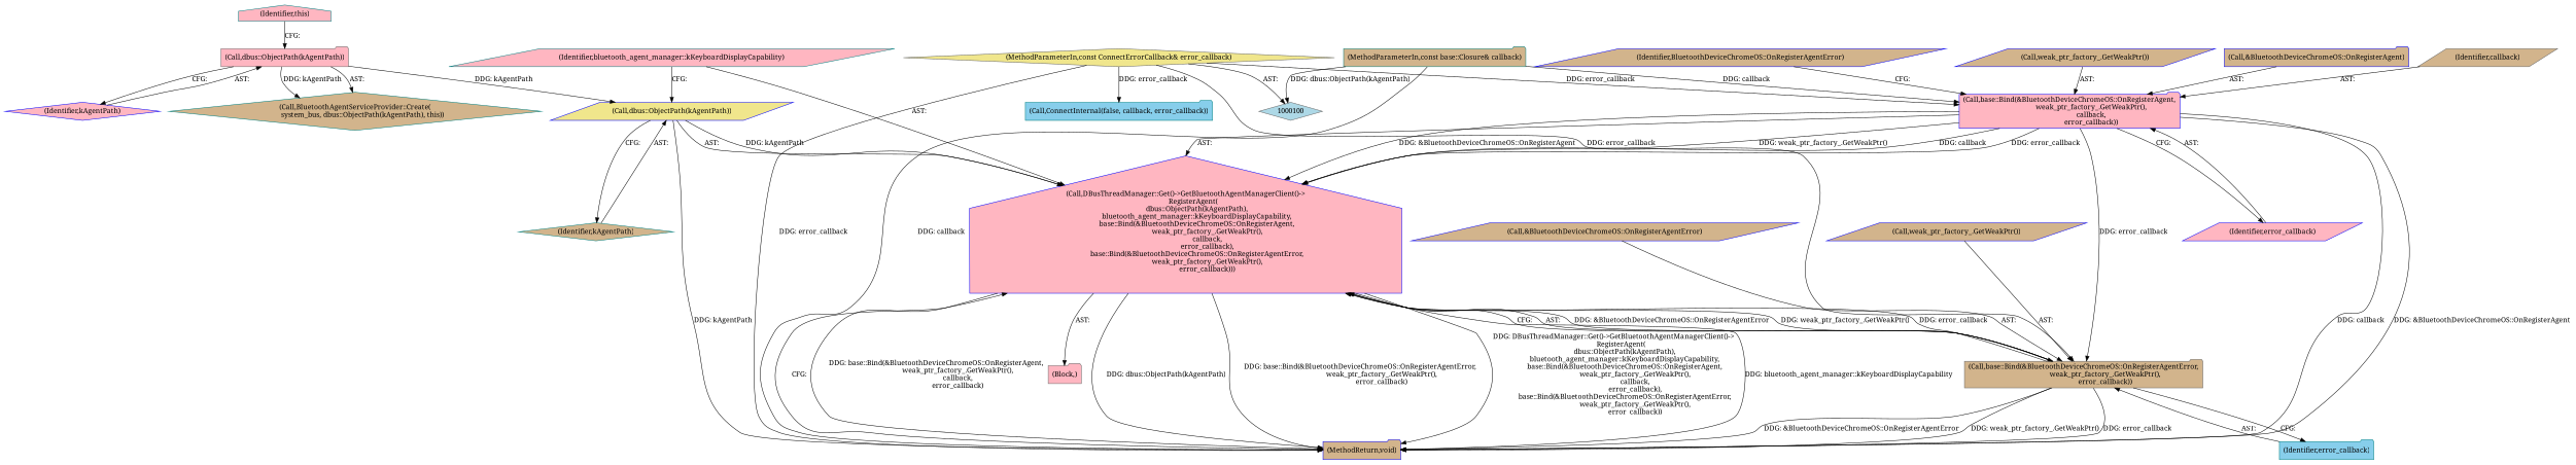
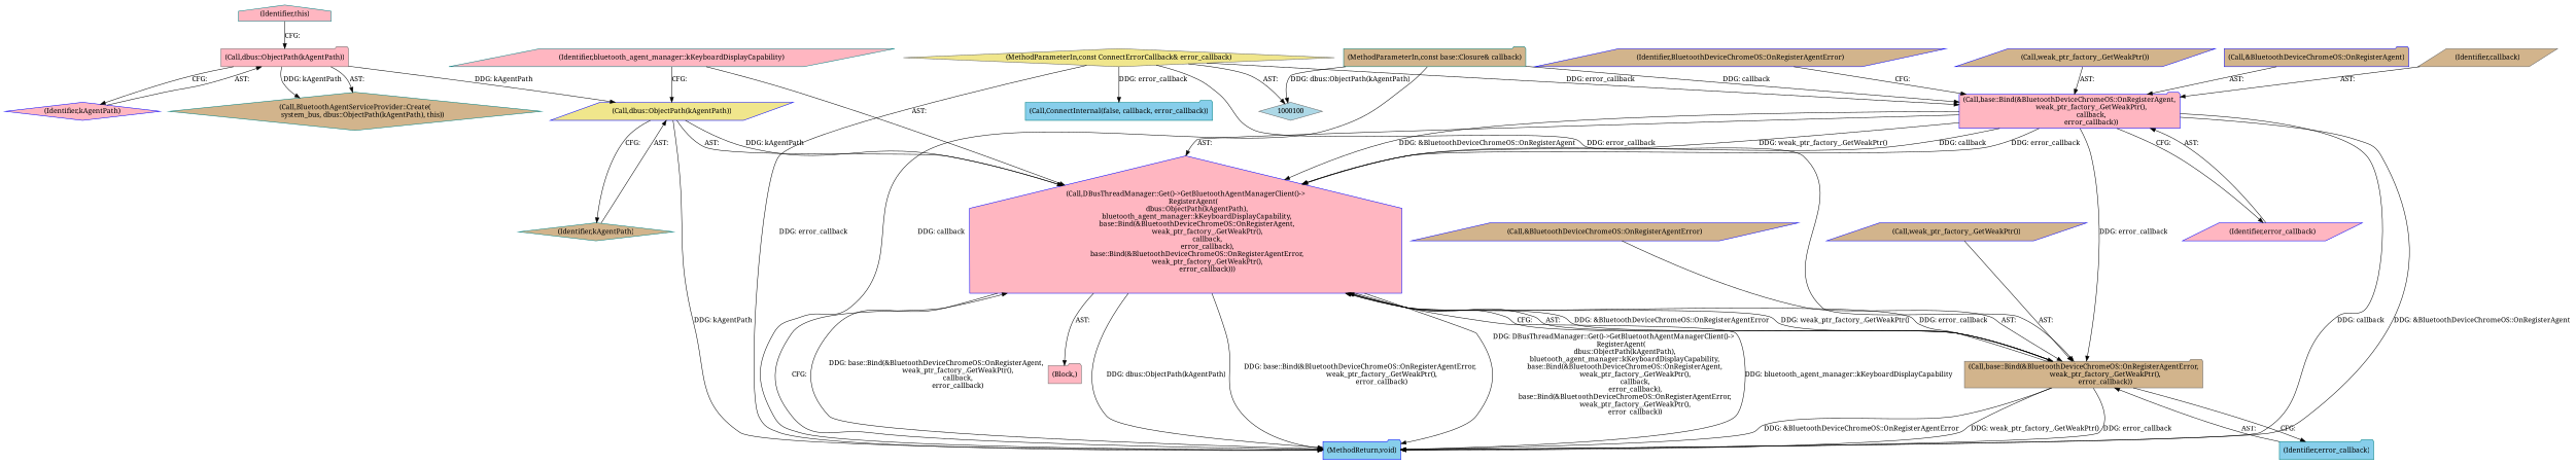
  digraph {
    fontname="Noto Serif"
    node [color=blue fillcolor=tan fontname="Noto Serif" shape=folder style=filled]
    edge [fontname="Noto Serif"]
    n1 [fillcolor=lightpink label="(Call,DBusThreadManager::Get()->GetBluetoothAgentManagerClient()->\n        RegisterAgent(\n            dbus::ObjectPath(kAgentPath),\n            bluetooth_agent_manager::kKeyboardDisplayCapability,\n            base::Bind(&BluetoothDeviceChromeOS::OnRegisterAgent,\n                       weak_ptr_factory_.GetWeakPtr(),\n                       callback,\n                       error_callback),\n            base::Bind(&BluetoothDeviceChromeOS::OnRegisterAgentError,\n                       weak_ptr_factory_.GetWeakPtr(),\n                       error_callback)))" shape=house]
    n2 [color=gray40 label="(Call,base::Bind(&BluetoothDeviceChromeOS::OnRegisterAgentError,\n                       weak_ptr_factory_.GetWeakPtr(),\n                       error_callback))"]
-   n3 [label="(MethodReturn,void)"]
+   n3 [fillcolor=skyblue label="(MethodReturn,void)"]
    n4 [color=gray40 fillcolor=lightpink label="(Block,)"]
    n5 [color=teal fillcolor=skyblue label="(Identifier,error_callback)"]
    n6 [fillcolor=khaki label="(Call,dbus::ObjectPath(kAgentPath))" shape=parallelogram]
    n7 [color=teal label="(Identifier,kAgentPath)" shape=diamond]
    n8 [color=gray40 fillcolor=lightpink label="(Call,dbus::ObjectPath(kAgentPath))"]
    n9 [color=teal label="(Call,BluetoothAgentServiceProvider::Create(\n        system_bus, dbus::ObjectPath(kAgentPath), this))" shape=diamond]
    n10 [fillcolor=lightpink label="(Identifier,kAgentPath)" shape=diamond]
    n11 [fillcolor=lightpink label="(Call,base::Bind(&BluetoothDeviceChromeOS::OnRegisterAgent,\n                       weak_ptr_factory_.GetWeakPtr(),\n                       callback,\n                       error_callback))"]
    n12 [fillcolor=lightpink label="(Identifier,error_callback)" shape=parallelogram]
    n13 [color=teal label="(MethodParameterIn,const base::Closure& callback)"]
    1000100 [color=gray40 fillcolor=lightblue shape=diamond]
    n15 [color=teal fillcolor=skyblue label="(Call,ConnectInternal(false, callback, error_callback))"]
    n16 [color=gray40 fillcolor=khaki label="(MethodParameterIn,const ConnectErrorCallback& error_callback)" shape=diamond]
    n17 [label="(Call,weak_ptr_factory_.GetWeakPtr())" shape=parallelogram]
    n18 [label="(Call,weak_ptr_factory_.GetWeakPtr())" shape=parallelogram]
    n19 [label="(Call,&BluetoothDeviceChromeOS::OnRegisterAgent)"]
    n20 [color=teal fillcolor=lightpink label="(Identifier,bluetooth_agent_manager::kKeyboardDisplayCapability)" shape=parallelogram]
    n21 [label="(Call,&BluetoothDeviceChromeOS::OnRegisterAgentError)" shape=parallelogram]
    n22 [color=gray40 label="(Identifier,callback)" shape=parallelogram]
    n23 [color=teal fillcolor=lightpink label="(Identifier,this)" shape=house]
    n24 [label="(Identifier,BluetoothDeviceChromeOS::OnRegisterAgentError)" shape=parallelogram]
    n1 -> n2 [label="CFG: "]
    n1 -> n3 [label="DDG: base::Bind(&BluetoothDeviceChromeOS::OnRegisterAgent,\n                       weak_ptr_factory_.GetWeakPtr(),\n                       callback,\n                       error_callback)"]
    n1 -> n3 [label="DDG: dbus::ObjectPath(kAgentPath)"]
    n1 -> n3 [label="DDG: base::Bind(&BluetoothDeviceChromeOS::OnRegisterAgentError,\n                       weak_ptr_factory_.GetWeakPtr(),\n                       error_callback)"]
    n1 -> n3 [label="DDG: DBusThreadManager::Get()->GetBluetoothAgentManagerClient()->\n        RegisterAgent(\n            dbus::ObjectPath(kAgentPath),\n            bluetooth_agent_manager::kKeyboardDisplayCapability,\n            base::Bind(&BluetoothDeviceChromeOS::OnRegisterAgent,\n                       weak_ptr_factory_.GetWeakPtr(),\n                       callback,\n                       error_callback),\n            base::Bind(&BluetoothDeviceChromeOS::OnRegisterAgentError,\n                       weak_ptr_factory_.GetWeakPtr(),\n                       error_callback))"]
    n1 -> n3 [label="DDG: bluetooth_agent_manager::kKeyboardDisplayCapability"]
    n1 -> n4 [label="AST: "]
    n2 -> n1 [label="AST: "]
    n2 -> n1 [label="DDG: &BluetoothDeviceChromeOS::OnRegisterAgentError"]
    n2 -> n1 [label="DDG: weak_ptr_factory_.GetWeakPtr()"]
    n2 -> n1 [label="DDG: error_callback"]
    n2 -> n3 [label="DDG: &BluetoothDeviceChromeOS::OnRegisterAgentError"]
    n2 -> n3 [label="DDG: weak_ptr_factory_.GetWeakPtr()"]
    n2 -> n3 [label="DDG: error_callback"]
    n2 -> n5 [label="CFG: "]
    n3 -> n1 [label="CFG: "]
    n5 -> n2 [label="AST: "]
    n6 -> n1 [label="AST: "]
    n6 -> n1 [label="DDG: kAgentPath"]
    n6 -> n3 [label="DDG: kAgentPath"]
    n6 -> n7 [label="CFG: "]
    n7 -> n6 [label="AST: "]
    n8 -> n6 [label="DDG: kAgentPath"]
    n8 -> n9 [label="AST: "]
    n8 -> n9 [label="DDG: kAgentPath"]
    n8 -> n10 [label="CFG: "]
    n10 -> n8 [label="AST: "]
    n11 -> n1 [label="AST: "]
    n11 -> n1 [label="DDG: &BluetoothDeviceChromeOS::OnRegisterAgent"]
    n11 -> n1 [label="DDG: weak_ptr_factory_.GetWeakPtr()"]
    n11 -> n1 [label="DDG: callback"]
    n11 -> n1 [label="DDG: error_callback"]
    n11 -> n2 [label="DDG: error_callback"]
    n11 -> n3 [label="DDG: callback"]
    n11 -> n3 [label="DDG: &BluetoothDeviceChromeOS::OnRegisterAgent"]
    n11 -> n12 [label="CFG: "]
    n12 -> n11 [label="AST: "]
    n13 -> n3 [label="DDG: callback"]
    n13 -> n11 [label="DDG: callback"]
    n13 -> 1000100 [label="DDG: dbus::ObjectPath(kAgentPath)"]
    n16 -> n2 [label="DDG: error_callback"]
    n16 -> n3 [label="DDG: error_callback"]
    n16 -> n11 [label="DDG: error_callback"]
    n16 -> 1000100 [label="AST: "]
    n16 -> n15 [label="DDG: error_callback"]
    n17 -> n11 [label="AST: "]
    n18 -> n2 [label="AST: "]
    n19 -> n11 [label="AST: "]
    n20 -> n1 [label="AST: "]
    n20 -> n6 [label="CFG: "]
    n21 -> n2 [label="AST: "]
    n22 -> n11 [label="AST: "]
    n23 -> n8 [label="CFG: "]
    n24 -> n11 [label="CFG: "]
  }
